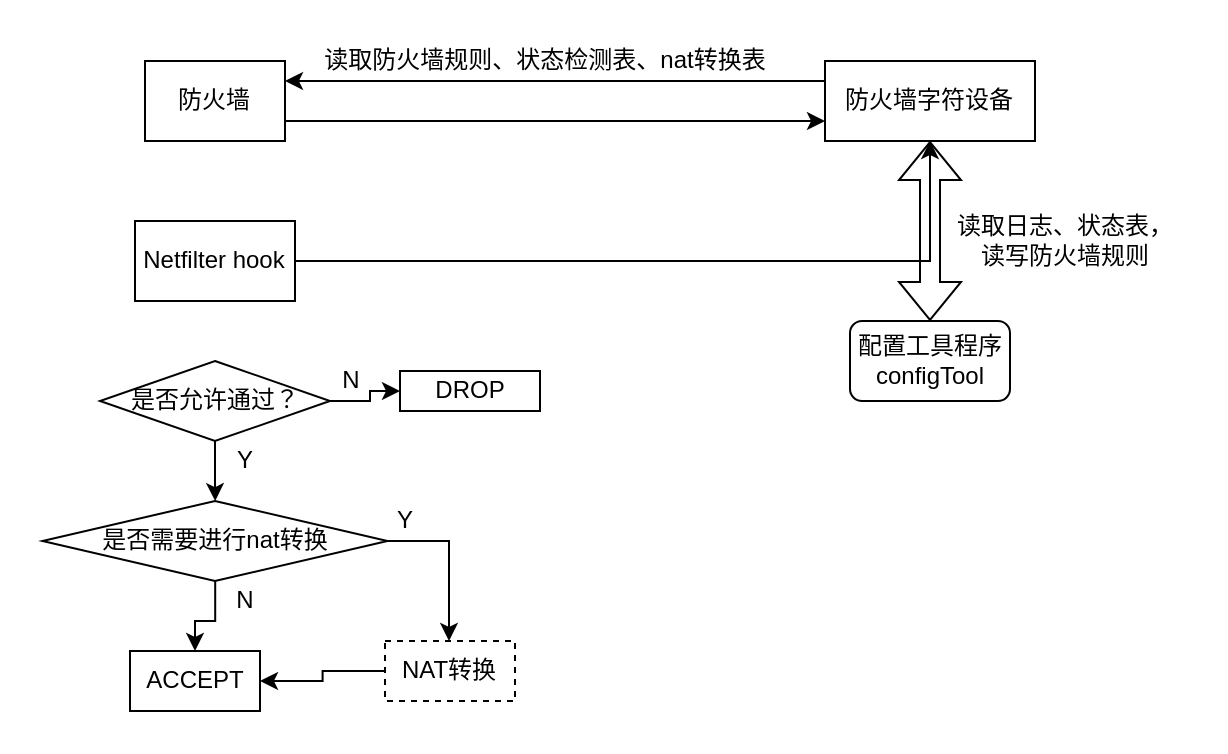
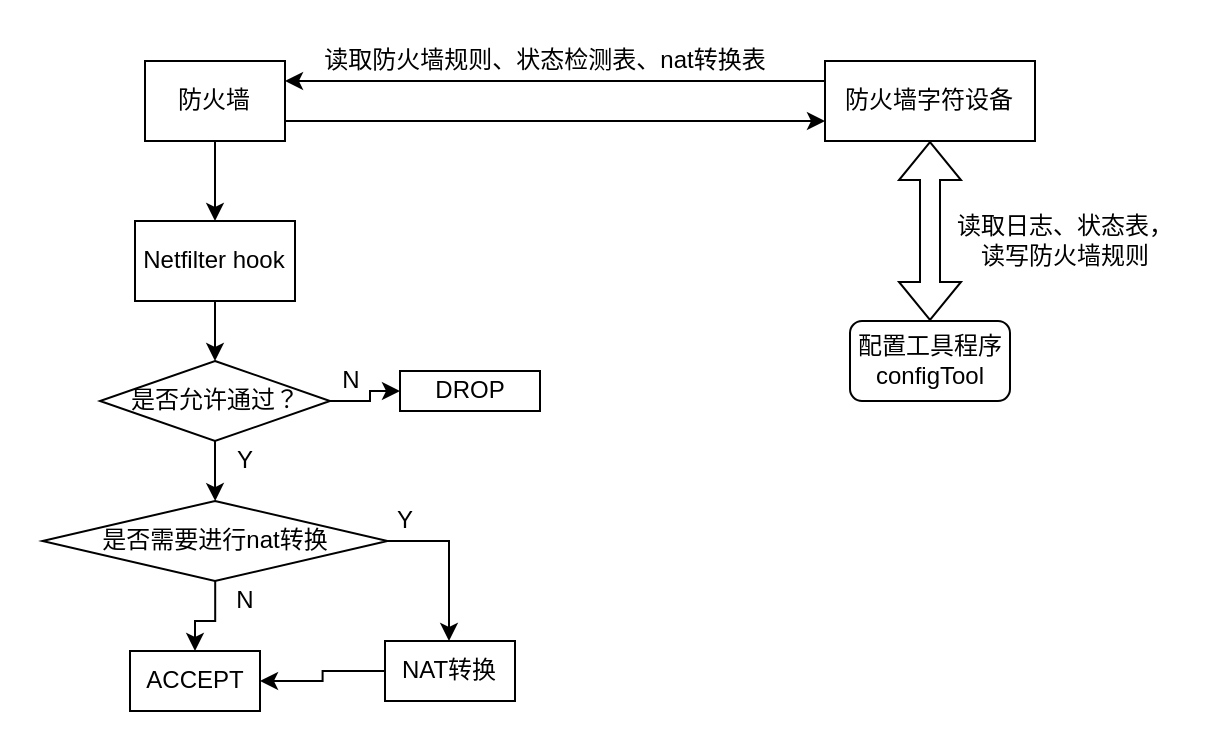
  <mxCell id="0" />
  <mxCell id="1" parent="0" />
  <mxCell id="2" value="防火墙字符设备" style="rounded=0;whiteSpace=wrap;html=1;" vertex="1" parent="1"><mxGeometry x="412" y="30" width="105" height="40" as="geometry" /></mxCell>
+ <mxCell id="3" style="edgeStyle=orthogonalEdgeStyle;rounded=0;orthogonalLoop=1;jettySize=auto;html=1;" edge="1" parent="1" source="4" target="9"><mxGeometry relative="1" as="geometry" /></mxCell>
  <mxCell id="4" value="防火墙" style="rounded=0;whiteSpace=wrap;html=1;" vertex="1" parent="1"><mxGeometry x="72" y="30" width="70" height="40" as="geometry" /></mxCell>
  <mxCell id="5" value="" style="endArrow=classic;html=1;rounded=0;exitX=0;exitY=0.25;exitDx=0;exitDy=0;entryX=1;entryY=0.25;entryDx=0;entryDy=0;" edge="1" parent="1" source="2" target="4"><mxGeometry width="50" height="50" relative="1" as="geometry"><mxPoint x="252" y="230" as="sourcePoint" /><mxPoint x="152" y="230" as="targetPoint" /></mxGeometry></mxCell>
  <mxCell id="6" value="" style="endArrow=classic;html=1;rounded=0;exitX=1;exitY=0.75;exitDx=0;exitDy=0;entryX=0;entryY=0.75;entryDx=0;entryDy=0;" edge="1" parent="1" source="4" target="2"><mxGeometry width="50" height="50" relative="1" as="geometry"><mxPoint x="252" y="230" as="sourcePoint" /><mxPoint x="302" y="180" as="targetPoint" /></mxGeometry></mxCell>
  <mxCell id="7" value="读取防火墙规则、状态检测表、nat转换表" style="text;html=1;align=center;verticalAlign=middle;resizable=0;points=[];autosize=1;strokeColor=none;fillColor=none;" vertex="1" parent="1"><mxGeometry x="152" y="20" width="240" height="20" as="geometry" /></mxCell>
- <mxCell id="8" value="" style="edgeStyle=orthogonalEdgeStyle;rounded=0;orthogonalLoop=1;jettySize=auto;html=1;" edge="1" parent="1" source="9" target="2"><mxGeometry relative="1" as="geometry"><mxPoint x="107" y="220" as="targetPoint" /></mxGeometry></mxCell>
+ <mxCell id="8" value="" style="edgeStyle=orthogonalEdgeStyle;rounded=0;orthogonalLoop=1;jettySize=auto;html=1;" edge="1" parent="1" source="9" target="12"><mxGeometry relative="1" as="geometry"><mxPoint x="107" y="220" as="targetPoint" /></mxGeometry></mxCell>
  <mxCell id="9" value="Netfilter hook" style="rounded=0;whiteSpace=wrap;html=1;" vertex="1" parent="1"><mxGeometry x="67" y="110" width="80" height="40" as="geometry" /></mxCell>
  <mxCell id="10" style="edgeStyle=orthogonalEdgeStyle;rounded=0;orthogonalLoop=1;jettySize=auto;html=1;" edge="1" parent="1" source="12" target="15"><mxGeometry relative="1" as="geometry" /></mxCell>
  <mxCell id="11" value="" style="edgeStyle=orthogonalEdgeStyle;rounded=0;orthogonalLoop=1;jettySize=auto;html=1;" edge="1" parent="1" source="12" target="21"><mxGeometry relative="1" as="geometry" /></mxCell>
  <mxCell id="12" value="是否允许通过？" style="rhombus;whiteSpace=wrap;html=1;" vertex="1" parent="1"><mxGeometry x="49.5" y="180" width="115" height="40" as="geometry" /></mxCell>
  <mxCell id="13" value="" style="edgeStyle=orthogonalEdgeStyle;rounded=0;orthogonalLoop=1;jettySize=auto;html=1;" edge="1" parent="1" source="15" target="17"><mxGeometry relative="1" as="geometry" /></mxCell>
  <mxCell id="14" style="edgeStyle=orthogonalEdgeStyle;rounded=0;orthogonalLoop=1;jettySize=auto;html=1;" edge="1" parent="1" source="15" target="19"><mxGeometry relative="1" as="geometry"><Array as="points"><mxPoint x="224" y="270" /></Array></mxGeometry></mxCell>
  <mxCell id="15" value="是否需要进行nat转换" style="rhombus;whiteSpace=wrap;html=1;" vertex="1" parent="1"><mxGeometry x="20.75" y="250" width="172.5" height="40" as="geometry" /></mxCell>
  <mxCell id="16" value="Y" style="text;html=1;align=center;verticalAlign=middle;resizable=0;points=[];autosize=1;strokeColor=none;fillColor=none;" vertex="1" parent="1"><mxGeometry x="112" y="220" width="20" height="20" as="geometry" /></mxCell>
  <mxCell id="17" value="ACCEPT" style="whiteSpace=wrap;html=1;" vertex="1" parent="1"><mxGeometry x="64.5" y="325" width="65" height="30" as="geometry" /></mxCell>
  <mxCell id="18" style="edgeStyle=orthogonalEdgeStyle;rounded=0;orthogonalLoop=1;jettySize=auto;html=1;" edge="1" parent="1" source="19" target="17"><mxGeometry relative="1" as="geometry" /></mxCell>
- <mxCell id="19" value="NAT转换" style="whiteSpace=wrap;html=1;dashed=1;" vertex="1" parent="1"><mxGeometry x="192" y="320" width="65" height="30" as="geometry" /></mxCell>
+ <mxCell id="19" value="NAT转换" style="whiteSpace=wrap;html=1;" vertex="1" parent="1"><mxGeometry x="192" y="320" width="65" height="30" as="geometry" /></mxCell>
  <mxCell id="20" value="N" style="text;html=1;align=center;verticalAlign=middle;resizable=0;points=[];autosize=1;strokeColor=none;fillColor=none;" vertex="1" parent="1"><mxGeometry x="112" y="290" width="20" height="20" as="geometry" /></mxCell>
  <mxCell id="21" value="DROP" style="whiteSpace=wrap;html=1;" vertex="1" parent="1"><mxGeometry x="199.5" y="185" width="70" height="20" as="geometry" /></mxCell>
  <mxCell id="22" value="N" style="text;html=1;align=center;verticalAlign=middle;resizable=0;points=[];autosize=1;strokeColor=none;fillColor=none;" vertex="1" parent="1"><mxGeometry x="164.5" y="180" width="20" height="20" as="geometry" /></mxCell>
  <mxCell id="23" value="Y" style="text;html=1;align=center;verticalAlign=middle;resizable=0;points=[];autosize=1;strokeColor=none;fillColor=none;" vertex="1" parent="1"><mxGeometry x="192" y="250" width="20" height="20" as="geometry" /></mxCell>
  <mxCell id="24" value="配置工具程序&lt;br&gt;configTool" style="whiteSpace=wrap;html=1;rounded=1;" vertex="1" parent="1"><mxGeometry x="424.5" y="160" width="80" height="40" as="geometry" /></mxCell>
  <mxCell id="25" value="" style="shape=flexArrow;endArrow=classic;startArrow=classic;html=1;rounded=0;entryX=0.5;entryY=1;entryDx=0;entryDy=0;exitX=0.5;exitY=0;exitDx=0;exitDy=0;" edge="1" parent="1" source="24" target="2"><mxGeometry width="100" height="100" relative="1" as="geometry"><mxPoint x="222" y="240" as="sourcePoint" /><mxPoint x="322" y="140" as="targetPoint" /></mxGeometry></mxCell>
  <mxCell id="26" value="读取日志、状态表，&lt;br&gt;读写防火墙规则" style="text;html=1;align=center;verticalAlign=middle;resizable=0;points=[];autosize=1;strokeColor=none;fillColor=none;" vertex="1" parent="1"><mxGeometry x="472" y="105" width="120" height="30" as="geometry" /></mxCell>
